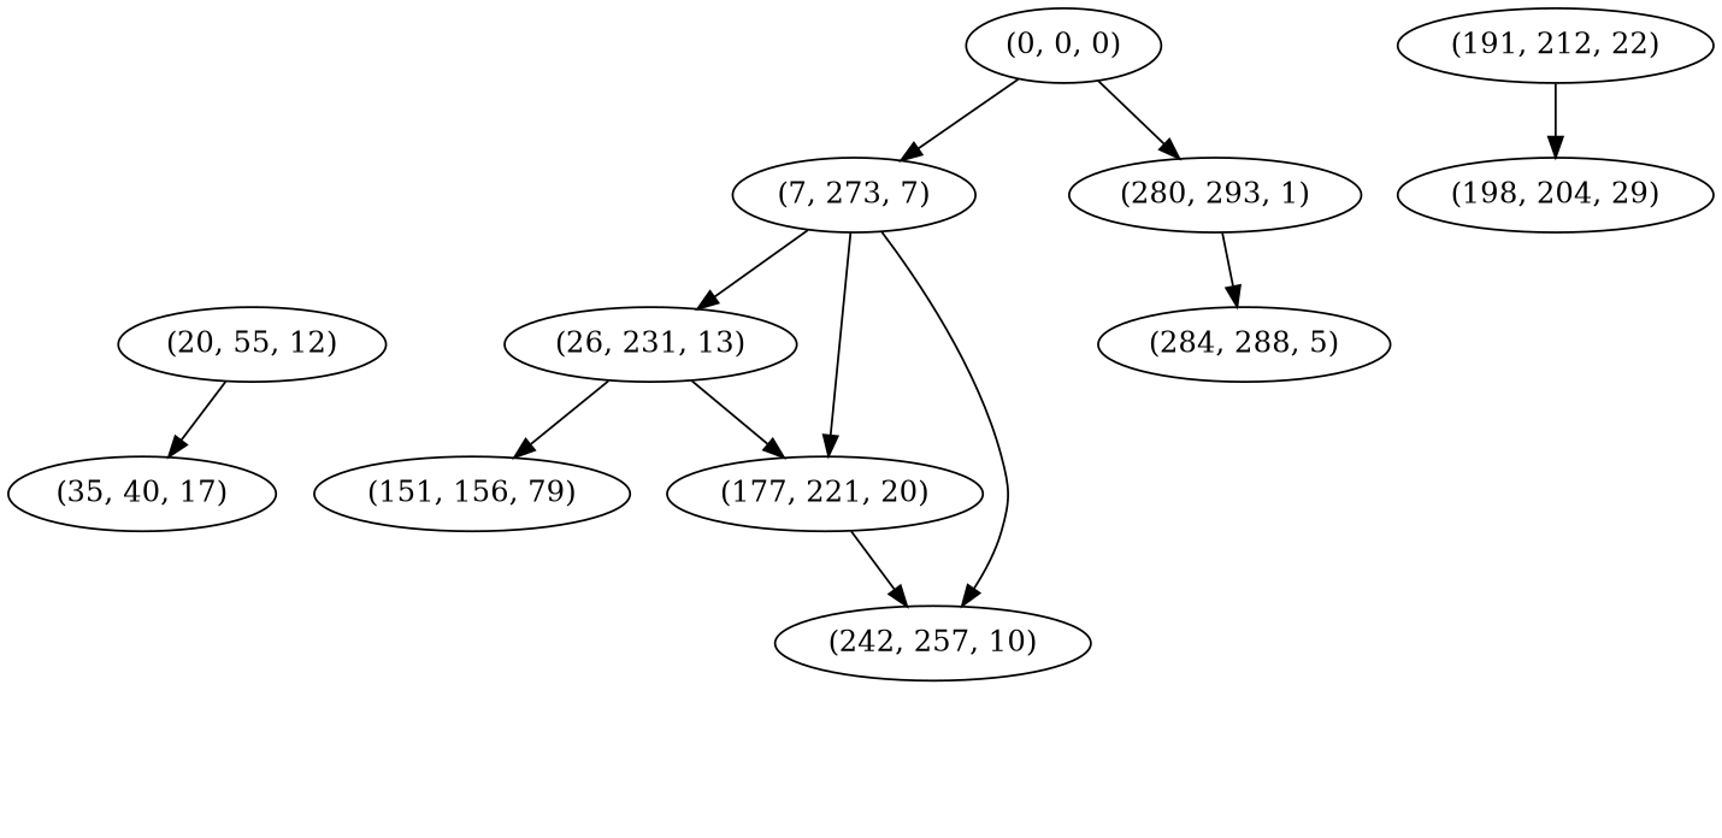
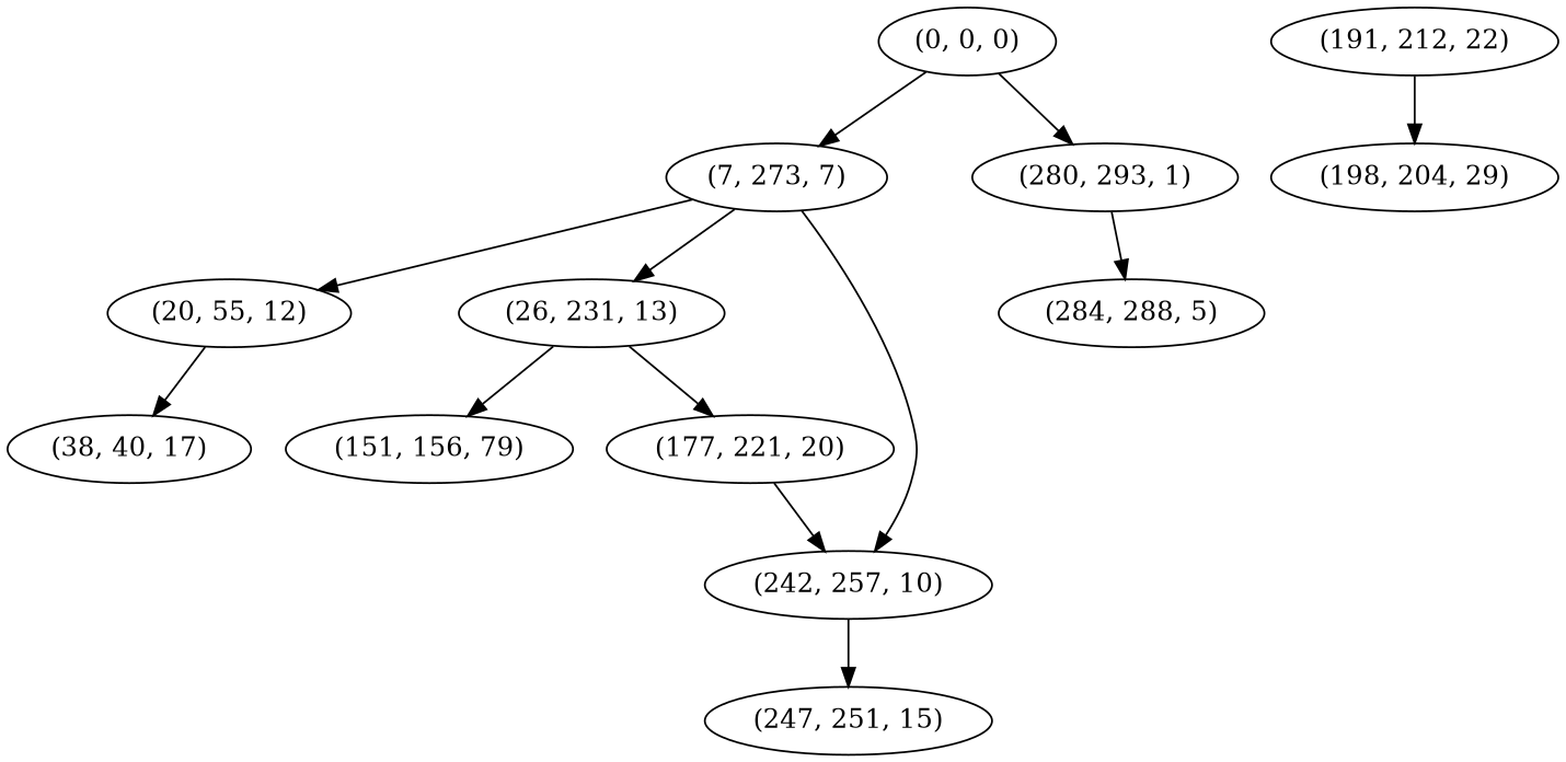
  digraph {
    "(0, 0, 0)"
    "(7, 273, 7)"
    "(280, 293, 1)"
    "(20, 55, 12)"
    n5 [label="(26, 231, 13)"]
    "(242, 257, 10)"
    "(284, 288, 5)"
-   "(35, 40, 17)"
+   "(35, 40, 17)" [label="(38, 40, 17)"]
    n9 [label="(151, 156, 79)"]
    "(177, 221, 20)"
+   "(247, 251, 15)"
    "(191, 212, 22)"
    "(198, 204, 29)"
    "(0, 0, 0)" -> "(7, 273, 7)"
    "(0, 0, 0)" -> "(280, 293, 1)"
-   "(7, 273, 7)" -> "(177, 221, 20)"
+   "(7, 273, 7)" -> "(20, 55, 12)"
    "(7, 273, 7)" -> n5
    "(7, 273, 7)" -> "(242, 257, 10)"
    "(280, 293, 1)" -> "(284, 288, 5)"
    "(20, 55, 12)" -> "(35, 40, 17)"
    n5 -> n9
    n5 -> "(177, 221, 20)"
+   "(242, 257, 10)" -> "(247, 251, 15)"
    "(177, 221, 20)" -> "(242, 257, 10)"
    "(191, 212, 22)" -> "(198, 204, 29)"
  }
